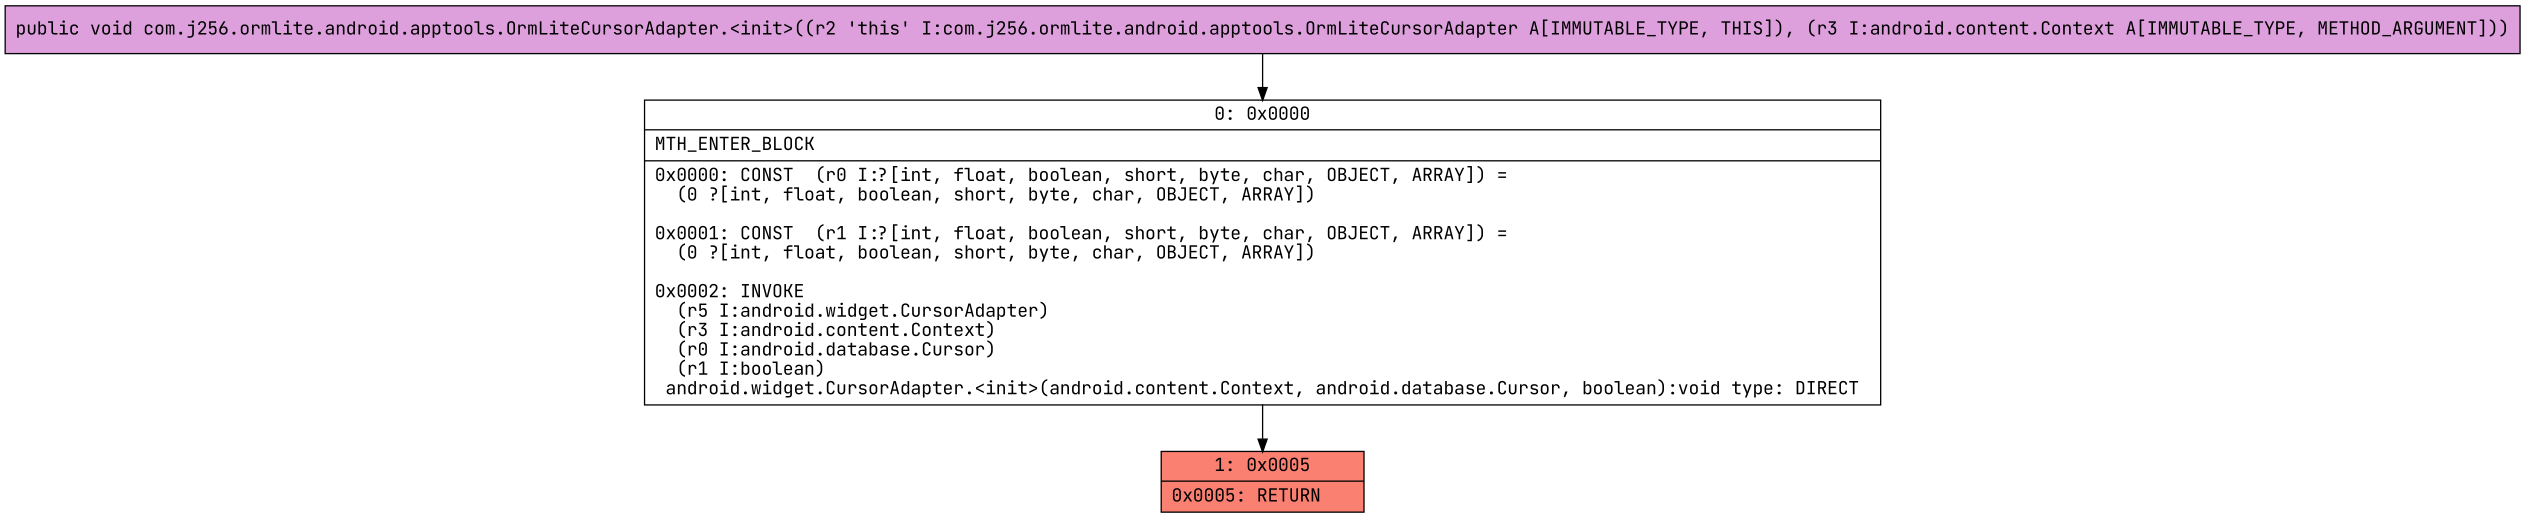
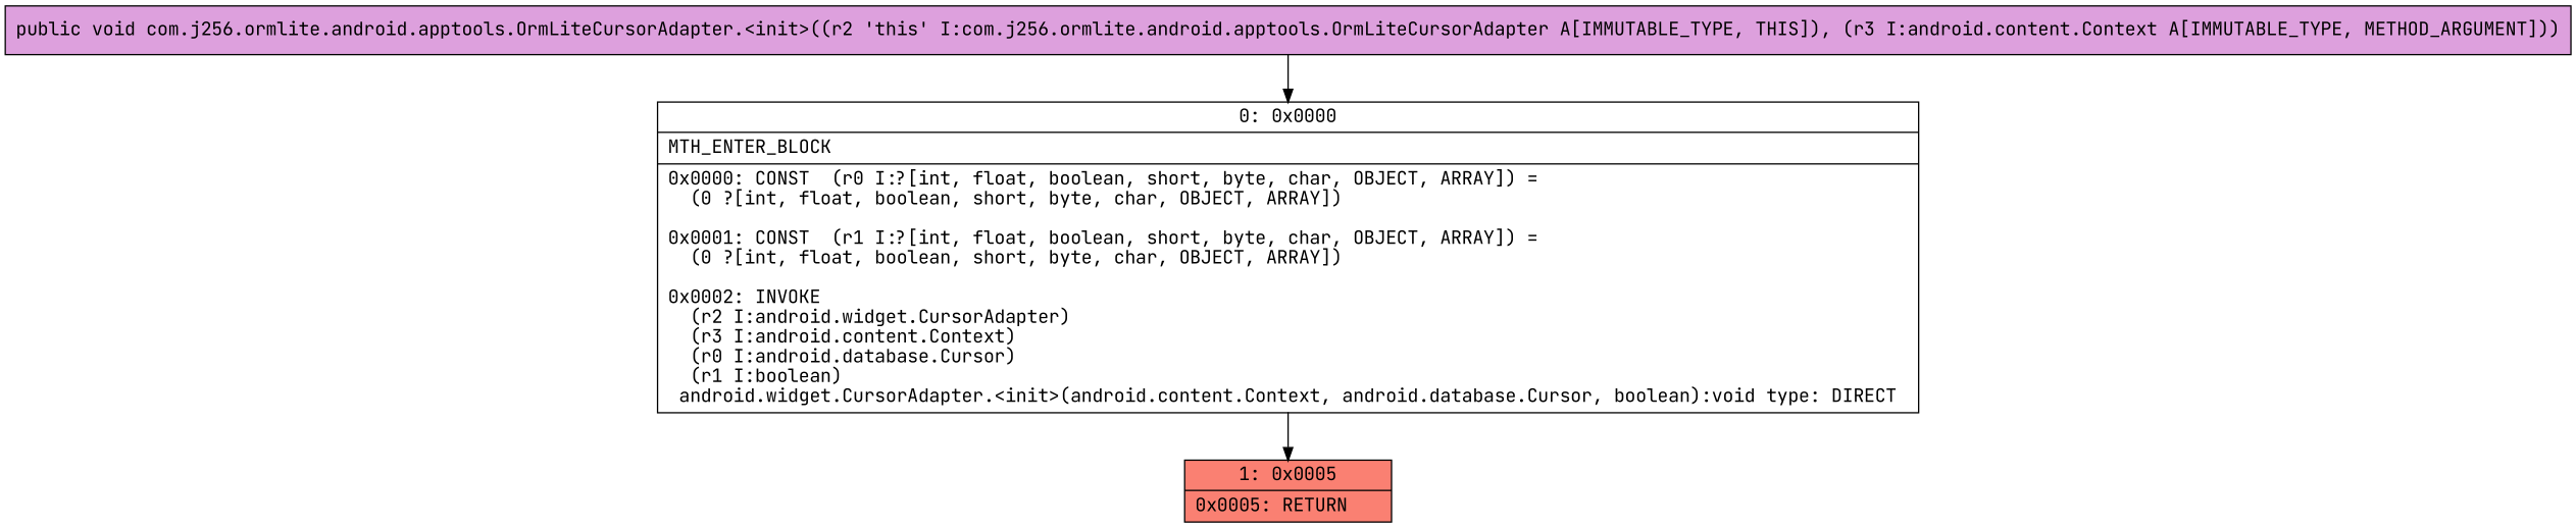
  digraph {
    fontname="JetBrains Mono"
    node [shape=record style=filled fontname="JetBrains Mono"]
    edge [fontname="JetBrains Mono"]
-   n1 [label="{0\:\ 0x0000|MTH_ENTER_BLOCK\l|0x0000: CONST  (r0 I:?[int, float, boolean, short, byte, char, OBJECT, ARRAY]) = \l  (0 ?[int, float, boolean, short, byte, char, OBJECT, ARRAY])\l \l0x0001: CONST  (r1 I:?[int, float, boolean, short, byte, char, OBJECT, ARRAY]) = \l  (0 ?[int, float, boolean, short, byte, char, OBJECT, ARRAY])\l \l0x0002: INVOKE  \l  (r5 I:android.widget.CursorAdapter)\l  (r3 I:android.content.Context)\l  (r0 I:android.database.Cursor)\l  (r1 I:boolean)\l android.widget.CursorAdapter.\<init\>(android.content.Context, android.database.Cursor, boolean):void type: DIRECT \l}" fillcolor=white]
+   n1 [label="{0\:\ 0x0000|MTH_ENTER_BLOCK\l|0x0000: CONST  (r0 I:?[int, float, boolean, short, byte, char, OBJECT, ARRAY]) = \l  (0 ?[int, float, boolean, short, byte, char, OBJECT, ARRAY])\l \l0x0001: CONST  (r1 I:?[int, float, boolean, short, byte, char, OBJECT, ARRAY]) = \l  (0 ?[int, float, boolean, short, byte, char, OBJECT, ARRAY])\l \l0x0002: INVOKE  \l  (r2 I:android.widget.CursorAdapter)\l  (r3 I:android.content.Context)\l  (r0 I:android.database.Cursor)\l  (r1 I:boolean)\l android.widget.CursorAdapter.\<init\>(android.content.Context, android.database.Cursor, boolean):void type: DIRECT \l}" fillcolor=white]
    n2 [label="{1\:\ 0x0005|0x0005: RETURN   \l}" fillcolor=salmon]
    n3 [label="{public void com.j256.ormlite.android.apptools.OrmLiteCursorAdapter.\<init\>((r2 'this' I:com.j256.ormlite.android.apptools.OrmLiteCursorAdapter A[IMMUTABLE_TYPE, THIS]), (r3 I:android.content.Context A[IMMUTABLE_TYPE, METHOD_ARGUMENT])) }" fillcolor=plum]
    n1 -> n2
    n3 -> n1
  }
